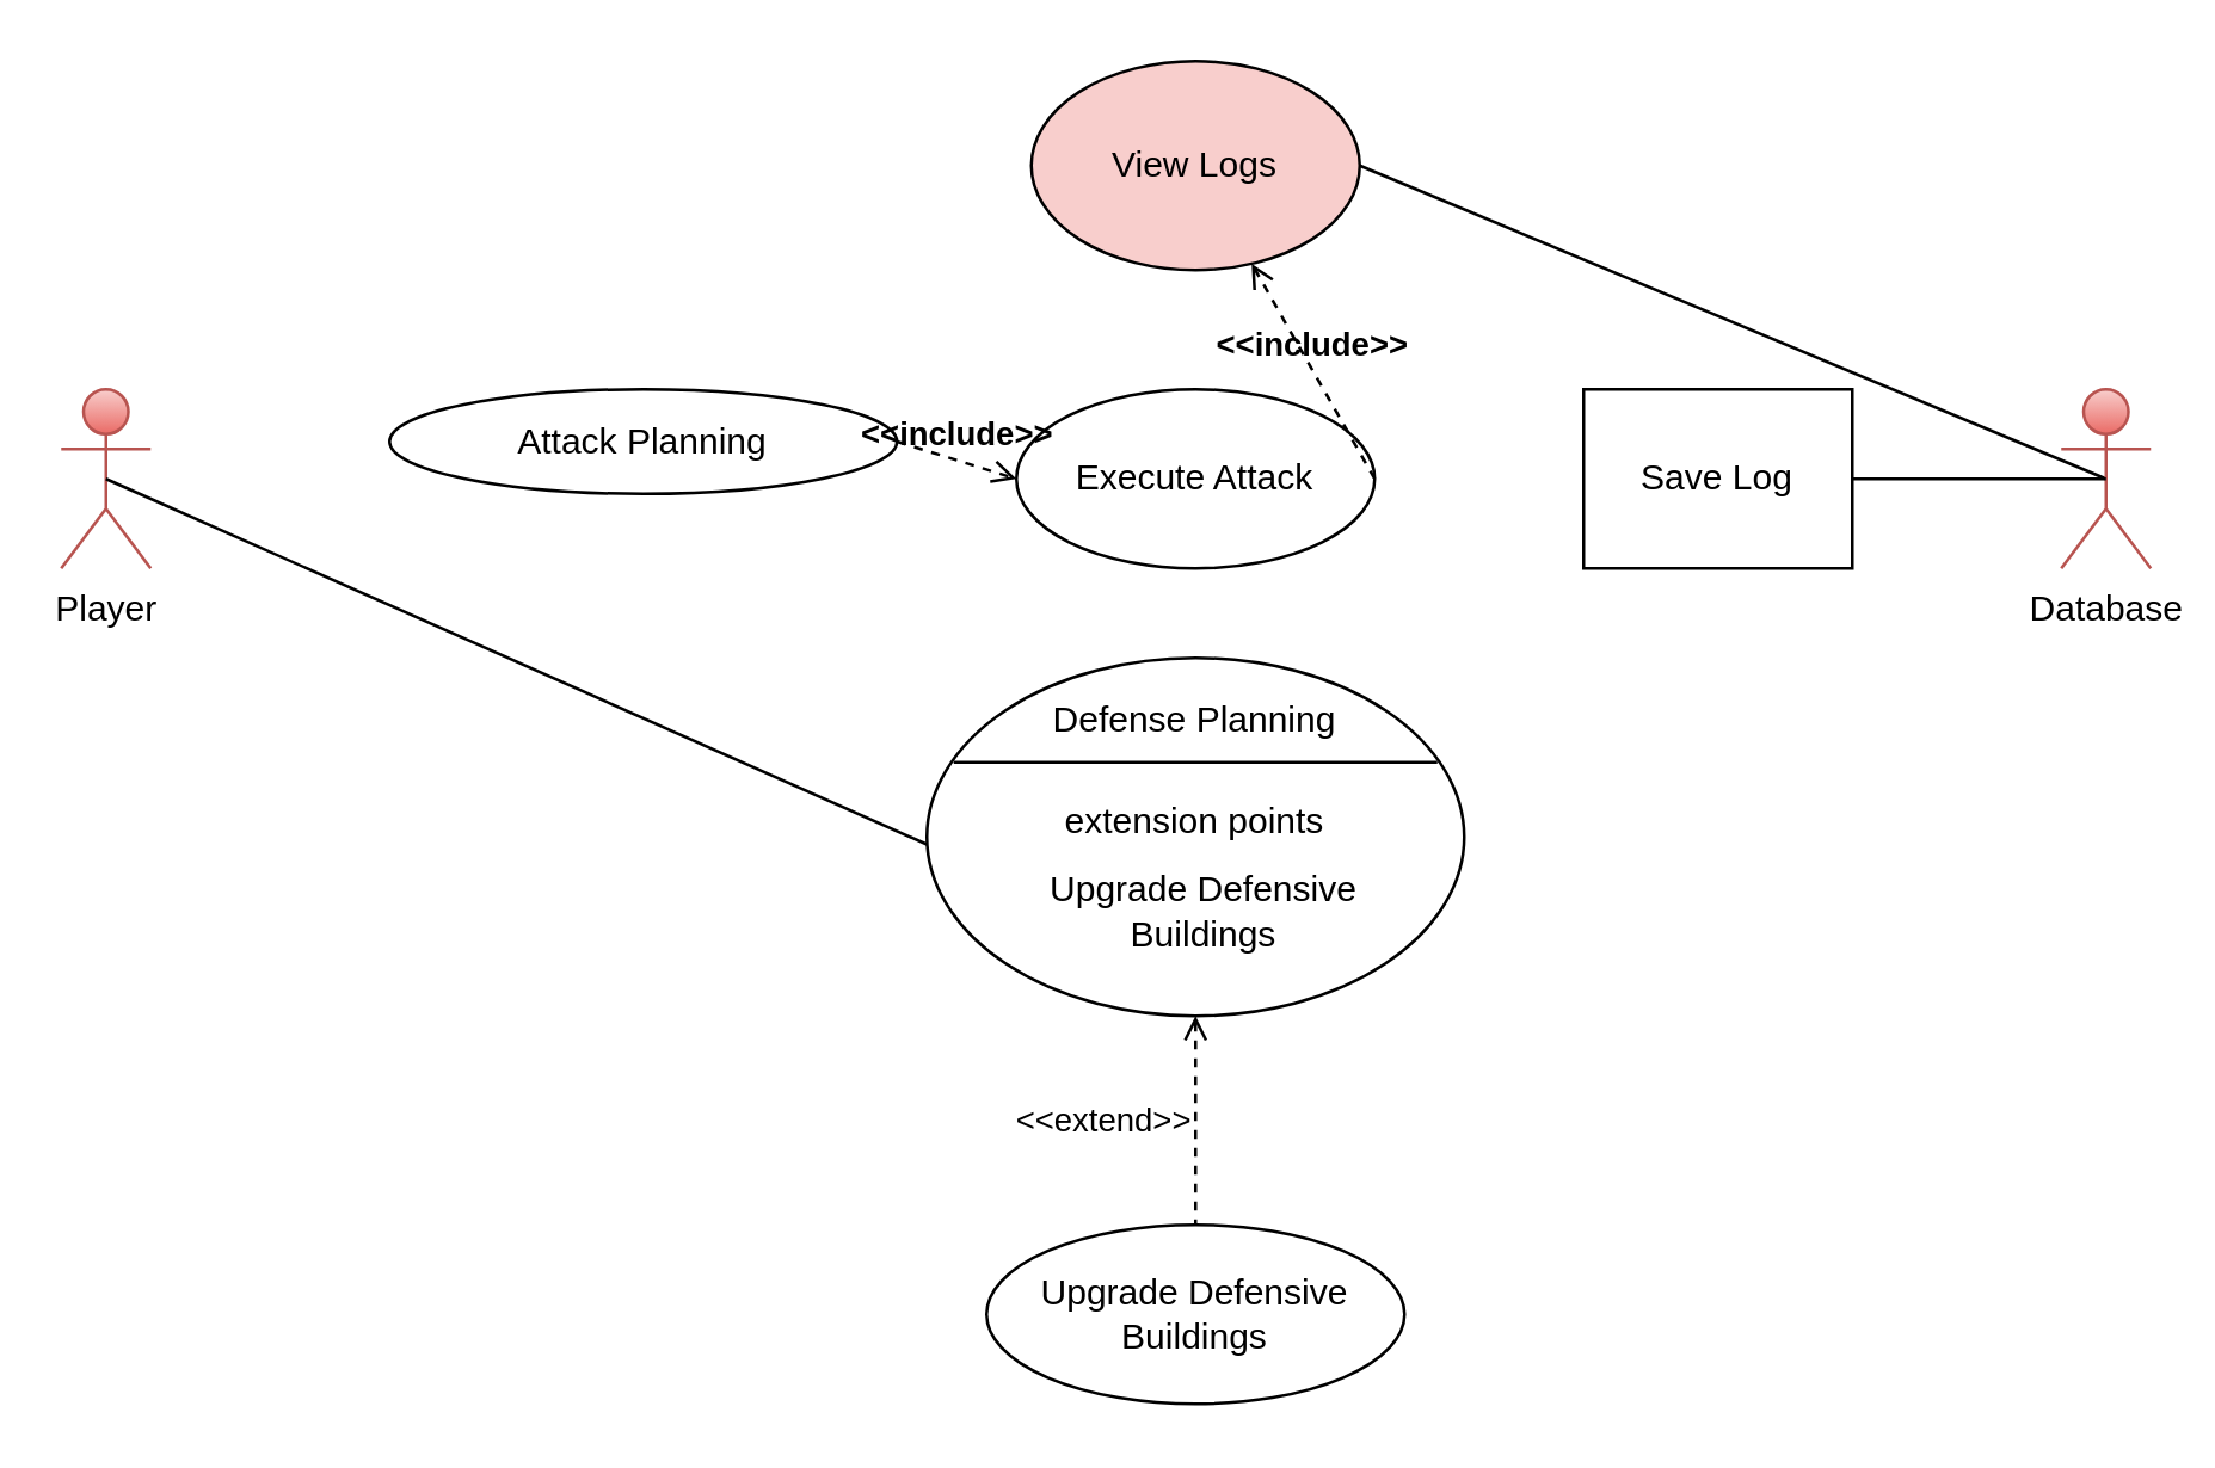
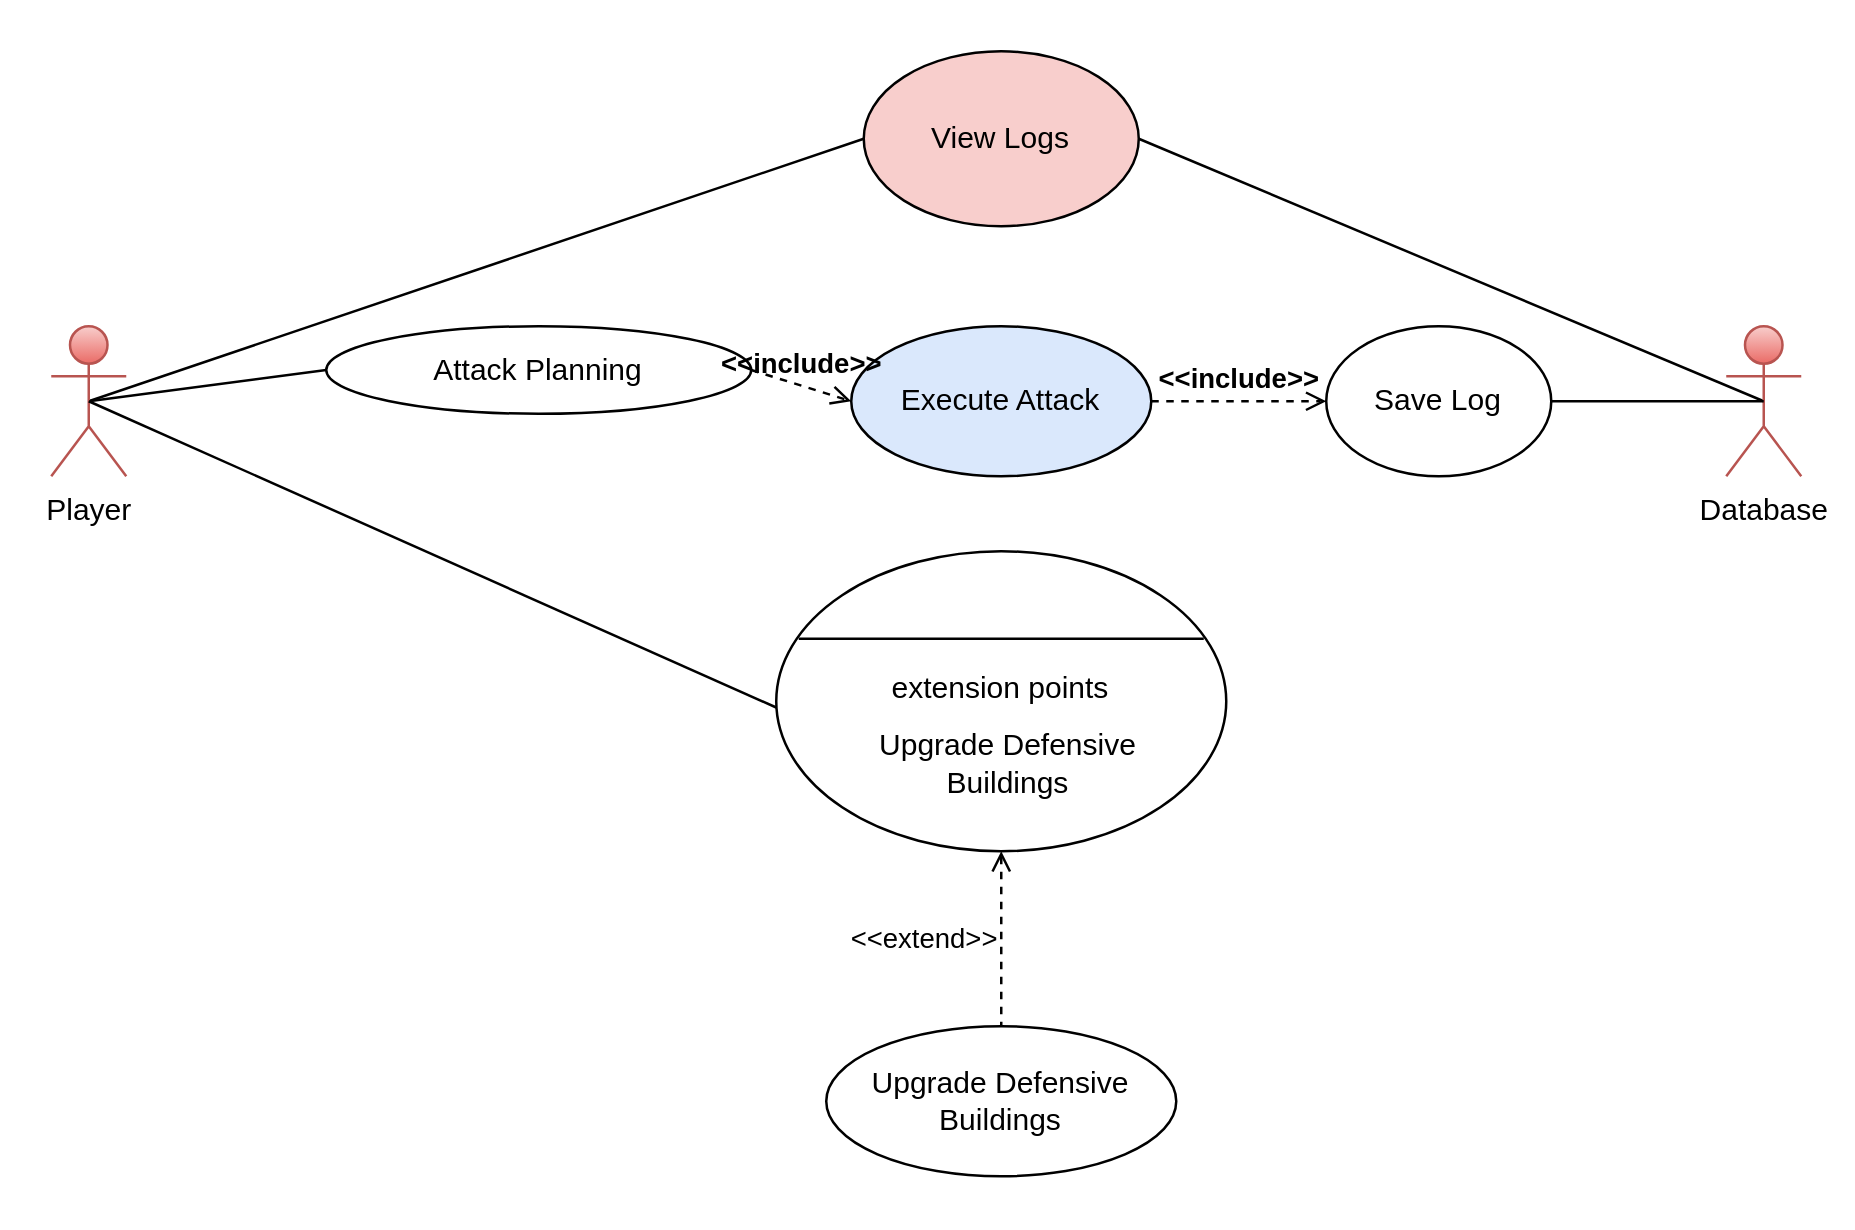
  <mxCell id="0" />
  <mxCell id="1" parent="0" />
+ <mxCell id="2" style="rounded=0;orthogonalLoop=1;jettySize=auto;html=1;exitX=0.5;exitY=0.5;exitDx=0;exitDy=0;exitPerimeter=0;entryX=0;entryY=0.5;entryDx=0;entryDy=0;endArrow=none;endFill=0;" edge="1" parent="1" source="4" target="5"><mxGeometry relative="1" as="geometry" /></mxCell>
+ <mxCell id="3" style="rounded=0;orthogonalLoop=1;jettySize=auto;html=1;exitX=0.5;exitY=0.5;exitDx=0;exitDy=0;exitPerimeter=0;entryX=0;entryY=0.5;entryDx=0;entryDy=0;endArrow=none;endFill=0;" edge="1" parent="1" source="4" target="21"><mxGeometry relative="1" as="geometry" /></mxCell>
  <mxCell id="4" value="Player" style="shape=umlActor;verticalLabelPosition=bottom;verticalAlign=top;html=1;fillColor=#f8cecc;strokeColor=#b85450;gradientColor=#ea6b66;labelBackgroundColor=none;" vertex="1" parent="1"><mxGeometry x="20" y="130" width="30" height="60" as="geometry" /></mxCell>
  <mxCell id="5" value="Attack Planning" style="ellipse;whiteSpace=wrap;html=1;" vertex="1" parent="1"><mxGeometry x="130" y="130" width="170" height="35" as="geometry" /></mxCell>
- <mxCell id="6" value="Execute Attack" style="ellipse;whiteSpace=wrap;html=1;" vertex="1" parent="1"><mxGeometry x="340" y="130" width="120" height="60" as="geometry" /></mxCell>
+ <mxCell id="6" value="Execute Attack" style="ellipse;whiteSpace=wrap;html=1;fillColor=#dae8fc;" vertex="1" parent="1"><mxGeometry x="340" y="130" width="120" height="60" as="geometry" /></mxCell>
  <mxCell id="7" style="rounded=0;orthogonalLoop=1;jettySize=auto;html=1;exitX=0.5;exitY=0.5;exitDx=0;exitDy=0;exitPerimeter=0;entryX=0;entryY=0.75;entryDx=0;entryDy=0;endArrow=none;endFill=0;" edge="1" parent="1" source="4" target="14"><mxGeometry relative="1" as="geometry"><mxPoint x="130.14" y="295.67" as="targetPoint" /></mxGeometry></mxCell>
  <mxCell id="8" value="&amp;lt;&amp;lt;include&amp;gt;&amp;gt;" style="html=1;verticalAlign=bottom;labelBackgroundColor=none;endArrow=open;endFill=0;dashed=1;rounded=0;entryX=0;entryY=0.5;entryDx=0;entryDy=0;align=center;fontStyle=1;exitX=1;exitY=0.5;exitDx=0;exitDy=0;" edge="1" parent="1" source="5" target="6"><mxGeometry width="160" relative="1" as="geometry"><mxPoint x="220" y="190" as="sourcePoint" /><mxPoint x="400" y="230" as="targetPoint" /></mxGeometry></mxCell>
  <mxCell id="9" value="Upgrade Defensive Buildings" style="ellipse;whiteSpace=wrap;html=1;" vertex="1" parent="1"><mxGeometry x="330" y="410" width="140" height="60" as="geometry" /></mxCell>
  <mxCell id="10" value="&amp;lt;&amp;lt;extend&amp;gt;&amp;gt;" style="html=1;verticalAlign=middle;labelBackgroundColor=none;endArrow=none;endFill=0;dashed=1;rounded=0;exitX=0.5;exitY=1;exitDx=0;exitDy=0;entryX=0.5;entryY=0;entryDx=0;entryDy=0;flowAnimation=0;shadow=0;startArrow=open;startFill=0;align=right;" edge="1" parent="1" source="11" target="9"><mxGeometry width="160" relative="1" as="geometry"><mxPoint x="460" y="275" as="sourcePoint" /><mxPoint x="620" y="290" as="targetPoint" /></mxGeometry></mxCell>
  <mxCell id="11" value="" style="shape=ellipse;container=1;horizontal=1;horizontalStack=0;resizeParent=1;resizeParentMax=0;resizeLast=0;html=1;dashed=0;collapsible=0;" vertex="1" parent="1"><mxGeometry x="310" y="220" width="180" height="120" as="geometry" /></mxCell>
- <mxCell id="12" value="Defense Planning" style="html=1;strokeColor=none;fillColor=none;align=center;verticalAlign=bottom;rotatable=0;whiteSpace=wrap;" vertex="1" parent="11"><mxGeometry width="180" height="30" as="geometry" /></mxCell>
  <mxCell id="13" value="" style="line;strokeWidth=1;fillColor=none;rotatable=0;labelPosition=right;points=[];portConstraint=eastwest;dashed=0;resizeWidth=1;" vertex="1" parent="11"><mxGeometry x="9" y="30" width="162" height="10" as="geometry" /></mxCell>
  <mxCell id="14" value="extension points" style="text;html=1;align=center;verticalAlign=middle;rotatable=0;fillColor=none;strokeColor=none;whiteSpace=wrap;" vertex="1" parent="11"><mxGeometry y="40" width="180" height="30" as="geometry" /></mxCell>
  <mxCell id="15" value="&lt;span style=&quot;&quot;&gt;Upgrade Defensive Buildings&lt;/span&gt;" style="text;html=1;align=center;verticalAlign=middle;rotatable=0;spacingLeft=25;fillColor=none;strokeColor=none;whiteSpace=wrap;" vertex="1" parent="11"><mxGeometry x="-10" y="70" width="181" height="30" as="geometry" /></mxCell>
  <mxCell id="16" style="rounded=0;orthogonalLoop=1;jettySize=auto;html=1;exitX=0.5;exitY=0.5;exitDx=0;exitDy=0;exitPerimeter=0;entryX=1;entryY=0.5;entryDx=0;entryDy=0;endArrow=none;endFill=0;" edge="1" parent="1" source="17" target="21"><mxGeometry relative="1" as="geometry" /></mxCell>
  <mxCell id="17" value="Database" style="shape=umlActor;verticalLabelPosition=bottom;verticalAlign=top;html=1;fillColor=#f8cecc;strokeColor=#b85450;gradientColor=#ea6b66;labelBackgroundColor=none;" vertex="1" parent="1"><mxGeometry x="690" y="130" width="30" height="60" as="geometry" /></mxCell>
- <mxCell id="18" value="Save Log" style="whiteSpace=wrap;html=1;rounded=0;" vertex="1" parent="1"><mxGeometry x="530" y="130" width="90" height="60" as="geometry" /></mxCell>
- <mxCell id="19" value="&amp;lt;&amp;lt;include&amp;gt;&amp;gt;" style="html=1;verticalAlign=bottom;labelBackgroundColor=none;endArrow=open;endFill=0;dashed=1;rounded=0;align=center;fontStyle=1;exitX=1;exitY=0.5;exitDx=0;exitDy=0;" edge="1" parent="1" source="6" target="21"><mxGeometry width="160" relative="1" as="geometry"><mxPoint x="440" y="229.31" as="sourcePoint" /><mxPoint x="530" y="229.31" as="targetPoint" /></mxGeometry></mxCell>
+ <mxCell id="18" value="Save Log" style="ellipse;whiteSpace=wrap;html=1;" vertex="1" parent="1"><mxGeometry x="530" y="130" width="90" height="60" as="geometry" /></mxCell>
+ <mxCell id="19" value="&amp;lt;&amp;lt;include&amp;gt;&amp;gt;" style="html=1;verticalAlign=bottom;labelBackgroundColor=none;endArrow=open;endFill=0;dashed=1;rounded=0;entryX=0;entryY=0.5;entryDx=0;entryDy=0;align=center;fontStyle=1;exitX=1;exitY=0.5;exitDx=0;exitDy=0;" edge="1" parent="1" source="6" target="18"><mxGeometry width="160" relative="1" as="geometry"><mxPoint x="440" y="229.31" as="sourcePoint" /><mxPoint x="530" y="229.31" as="targetPoint" /></mxGeometry></mxCell>
  <mxCell id="20" style="rounded=0;orthogonalLoop=1;jettySize=auto;html=1;exitX=1;exitY=0.5;exitDx=0;exitDy=0;entryX=0.5;entryY=0.5;entryDx=0;entryDy=0;entryPerimeter=0;endArrow=none;endFill=0;" edge="1" parent="1" source="18" target="17"><mxGeometry relative="1" as="geometry" /></mxCell>
  <mxCell id="21" value="View Logs" style="ellipse;whiteSpace=wrap;html=1;fillColor=#f8cecc;" vertex="1" parent="1"><mxGeometry x="345" y="20" width="110" height="70" as="geometry" /></mxCell>
